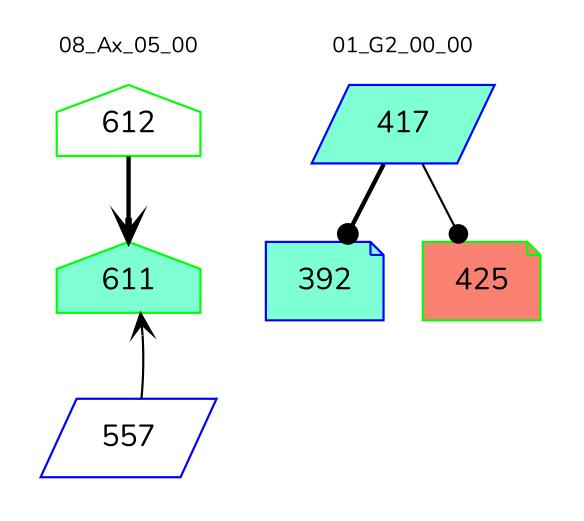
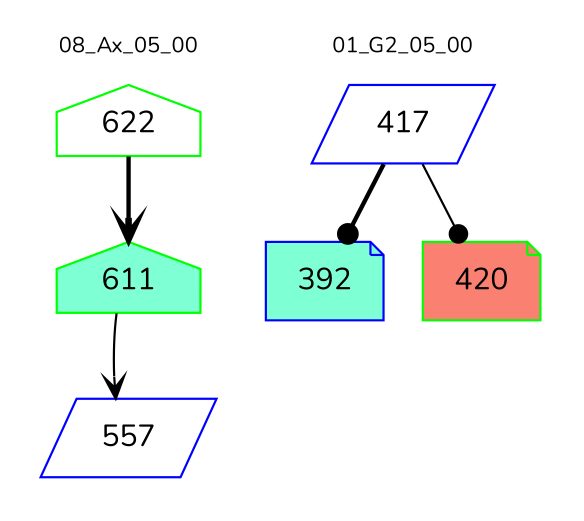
  digraph {
    fontname=Nunito
    node [color=green fillcolor=white fontname=Nunito shape=house style=filled]
    edge [arrowhead=vee color=black fontname=Nunito style=solid]
    n1 [fillcolor=aquamarine label=611]
    n2 [color=blue label=557 shape=parallelogram]
-   n3 [label=612]
-   n4 [color=blue fillcolor=aquamarine label=417 shape=parallelogram]
+   n3 [label=622]
+   n4 [color=blue label=417 shape=parallelogram]
    n5 [color=blue fillcolor=aquamarine label=392 shape=note]
-   n6 [fillcolor=salmon label=425 shape=note]
+   n6 [fillcolor=salmon label=420 shape=note]
    subgraph cluster_1 {
      color=white
      fontsize=10
      label="08_Ax_05_00"
      n1
      n2
      n3
    }
    subgraph cluster_2 {
      color=white
      fontsize=10
-     label="01_G2_00_00"
+     label="01_G2_05_00"
      n4
      n5
      n6
    }
-   n2 -> n1
+   n1 -> n2
    n3 -> n1 [style=bold]
    n4 -> n5 [arrowhead=dot style=bold]
    n4 -> n6 [arrowhead=dot]
  }
